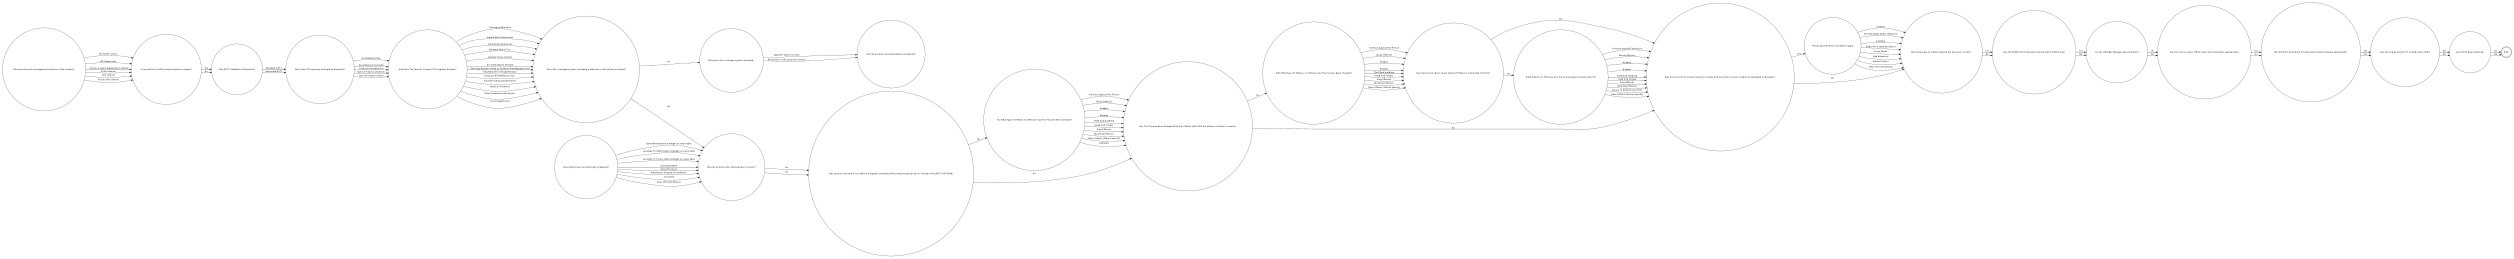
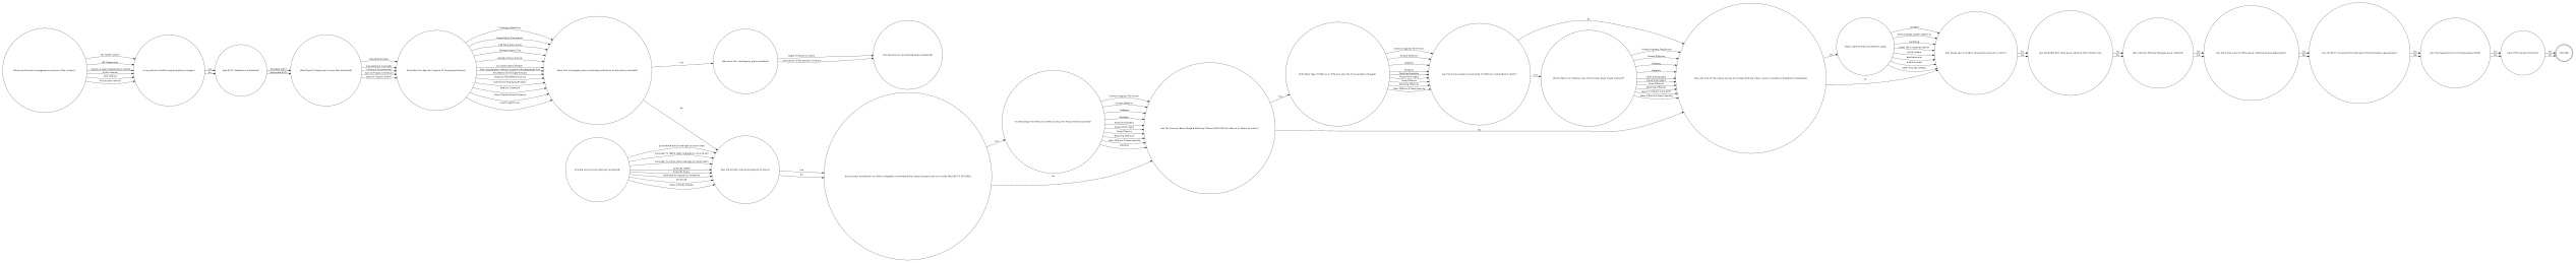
  digraph {
    fontname=Roboto
    rankdir=LR
    node [fontname=Roboto shape=circle]
    edge [fontname=Roboto]
    n1 [label="What was the main management outcome of the incident?"]
    n2 [label="Is any whilst of staff facing disciplinary charges?"]
    n3 [label="Was ROTL Standard or Restricted?"]
-   n4 [label=END shape=doublecircle]
-   n5 [label="What Type Of Temporary Failing Was Breached?"]
+   n4 [label=INCLUDE shape=doublecircle]
+   n5 [label="What Type Of Temporary Licence Was Breached?"]
    n6 [label="What Was The Specific Purpose Of Temporary Release?"]
    n7 [label="Were UAL contingency plans (including notification to the police) activated?"]
    n8 [label="Why were UAL contingency plans activated?"]
    n9 [label="Was the prisoner late returning back to prison?"]
    n10 [label="Has the prisoner surrendered/been recaptured?"]
    n11 [label="Was prisoner arrested for an offence allegedly committed whilst temp released? (do not include FAILURE TO RETURN)"]
    n12 [label="For What Type Of Offence Or Offences Has The Prisoner Been Arrested?"]
    n13 [label="Has The Prisoner Been Charged With Any Offence (INCLUDE the offence of failure to return)?"]
    n14 [label="How did prisoner surrender/get recaptured?"]
    n15 [label="With What Type Of Offence or Offences Has The Prisoner Been Charged?"]
    n16 [label="Was Any Part Of The Failure Failing To Comply With Any Other Licence Conditions (Standard or Bespoke)?"]
    n17 [label="Has The Prisoner Been Found Guilty Of Offences Committed On ROTL?"]
    n18 [label="Please Specify Which Conditions apply"]
    n19 [label="Was failure due to matters beyond the prisoner’s control?"]
    n20 [label="What Offence Or Offences Has The Prisoner Been Found Guilty Of?"]
    n21 [label="Has the NOMS SFO Team been informed (SFO CASES only)"]
-   n22 [label="Has the Offender Manager been informed?"]
+   n22 [label="Has outcome Offender Manager been informed?"]
    n23 [label="Has the Victim Liaison Officer been informed (where appropriate)?"]
    n24 [label="Has the ROTL Placement Provider been informed (where appropriate)?"]
    n25 [label="Has The Deputy Director Of Custody Been With?"]
-   n26 [label="Have PPCS Been Informed?"]
+   n26 [label="Have PPCS Failure Informed?"]
    n1 -> n2 [label="No further action"]
    n1 -> n2 [label="IEP Regression"]
    n1 -> n2 [label="Placed on report/adjudication referral"]
    n1 -> n2 [label="Police referral"]
    n1 -> n2 [label="CPS referral"]
    n1 -> n2 [label="Prosecution referral"]
    n2 -> n3 [label=Yes]
    n2 -> n3 [label=No]
    n3 -> n5 [label="Standard ROTL"]
    n3 -> n5 [label="Restricted ROTL"]
    n5 -> n6 [label="Resettlement Day"]
    n5 -> n6 [label="Resettlement Overnight"]
    n5 -> n6 [label="Childcare Resettlement"]
    n5 -> n6 [label="Special Purpose (medical)"]
    n5 -> n6 [label="Special Purpose (other)"]
    n6 -> n7 [label="Training or Education"]
    n6 -> n7 [label="Unpaid Work Placements"]
    n6 -> n7 [label="Paid Work Placements"]
    n6 -> n7 [label="Maintain Family Ties"]
    n6 -> n7 [label="Outside Prison Activity"]
    n6 -> n7 [label="Accommodation Related"]
    n6 -> n7 [label="Other Day Release linked to Sentence/Resettlement Plan"]
    n6 -> n7 [label="Resettlement Overnight Release"]
    n6 -> n7 [label="Childcare Resettlement Leave"]
    n6 -> n7 [label="Funeral/Visiting Dying Relative"]
    n6 -> n7 [label="Medical Treatment"]
    n6 -> n7 [label="Other Compassionate Reason"]
    n6 -> n7 [label="Court/Legal/Police"]
    n7 -> n8 [label=Yes]
    n7 -> n9 [label=No]
    n8 -> n10 [label="Apparent failure to return"]
    n8 -> n10 [label="Revocation of the prisoner's licence"]
    n9 -> n11 [label=Yes]
    n9 -> n11 [label=No]
    n11 -> n12 [label=Yes]
    n11 -> n13 [label=No]
    n12 -> n13 [label="Violence Against The Person"]
    n12 -> n13 [label="Sexual Offences"]
    n12 -> n13 [label=Robbery]
    n12 -> n13 [label=Burglary]
    n12 -> n13 [label="Theft And Handling"]
    n12 -> n13 [label="Fraud And Forgery"]
    n12 -> n13 [label="Drug Offences"]
    n12 -> n13 [label="Motoring Offences"]
    n12 -> n13 [label="Other Offence (Please specify)"]
    n12 -> n13 [label=Unknown]
    n13 -> n15 [label=Yes]
    n13 -> n16 [label=No]
    n14 -> n9 [label="Surrendered before midnight on return date"]
    n14 -> n9 [label="Surrender To HMPS (after midnight on return date)"]
    n14 -> n9 [label="Surrender To Police (after midnight on return date)"]
    n14 -> n9 [label="Arrest By HMPS"]
    n14 -> n9 [label="Arrest By Police"]
    n14 -> n9 [label="Admitted to hospital for treatment"]
    n14 -> n9 [label=Deceased]
    n14 -> n9 [label="Other (Provide Details)"]
    n15 -> n17 [label="Violence Against The Person"]
    n15 -> n17 [label="Sexual Offences"]
    n15 -> n17 [label=Robbery]
    n15 -> n17 [label=Burglary]
    n15 -> n17 [label="Theft And Handling"]
    n15 -> n17 [label="Fraud And Forgery"]
    n15 -> n17 [label="Drug Offences"]
    n15 -> n17 [label="Motoring Offences"]
    n15 -> n17 [label="Other Offence (Please specify)"]
    n16 -> n18 [label=Yes]
    n16 -> n19 [label=No]
    n17 -> n16 [label=No]
    n17 -> n20 [label=Yes]
    n18 -> n19 [label=Location]
    n18 -> n19 [label="Alcohol/drugs (under influence)"]
    n18 -> n19 [label=Gambling]
    n18 -> n19 [label="Finds (fill in separate report)"]
    n18 -> n19 [label="Social Media"]
    n18 -> n19 [label="Bad Behaviour"]
    n18 -> n19 [label="Media Contact"]
    n18 -> n19 [label="Other (Provide Details)"]
    n19 -> n21 [label=Yes]
    n19 -> n21 [label=No]
    n20 -> n16 [label="Violence Against The Person"]
    n20 -> n16 [label="Sexual Offences"]
    n20 -> n16 [label=Robbery]
    n20 -> n16 [label=Burglary]
    n20 -> n16 [label="Theft And Handling"]
    n20 -> n16 [label="Fraud And Forgery"]
    n20 -> n16 [label="Drug Offences"]
    n20 -> n16 [label="Motoring Offences"]
    n20 -> n16 [label="Failure To Return From ROTL"]
    n20 -> n16 [label="Other Offence (Please specify)"]
    n21 -> n22 [label=Yes]
    n21 -> n22 [label=No]
    n22 -> n23 [label=Yes]
    n22 -> n23 [label=No]
    n23 -> n24 [label=Yes]
    n23 -> n24 [label=No]
    n24 -> n25 [label=Yes]
    n24 -> n25 [label=No]
    n25 -> n26 [label=Yes]
    n25 -> n26 [label=No]
    n26 -> n4 [label=Yes]
    n26 -> n4 [label=No]
  }
